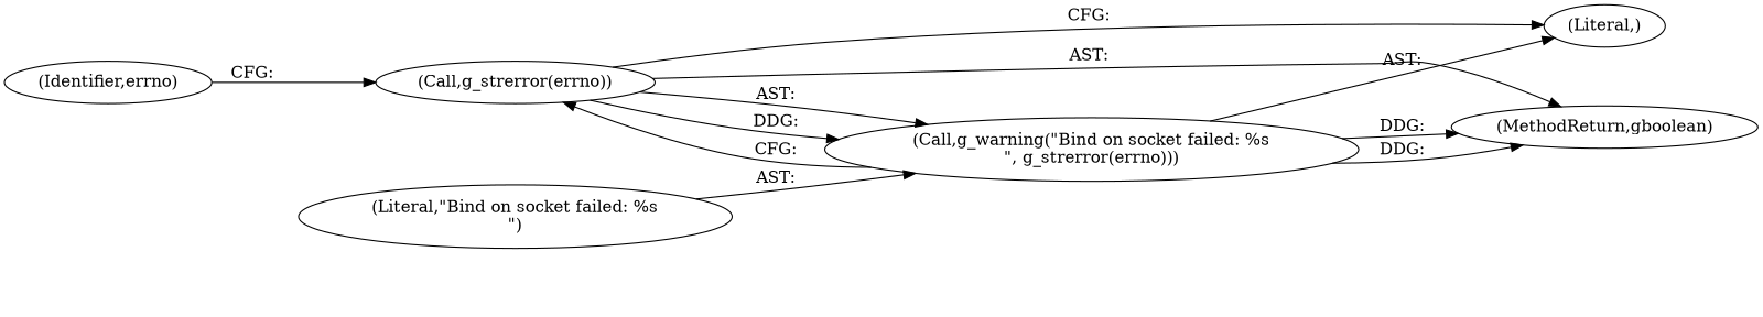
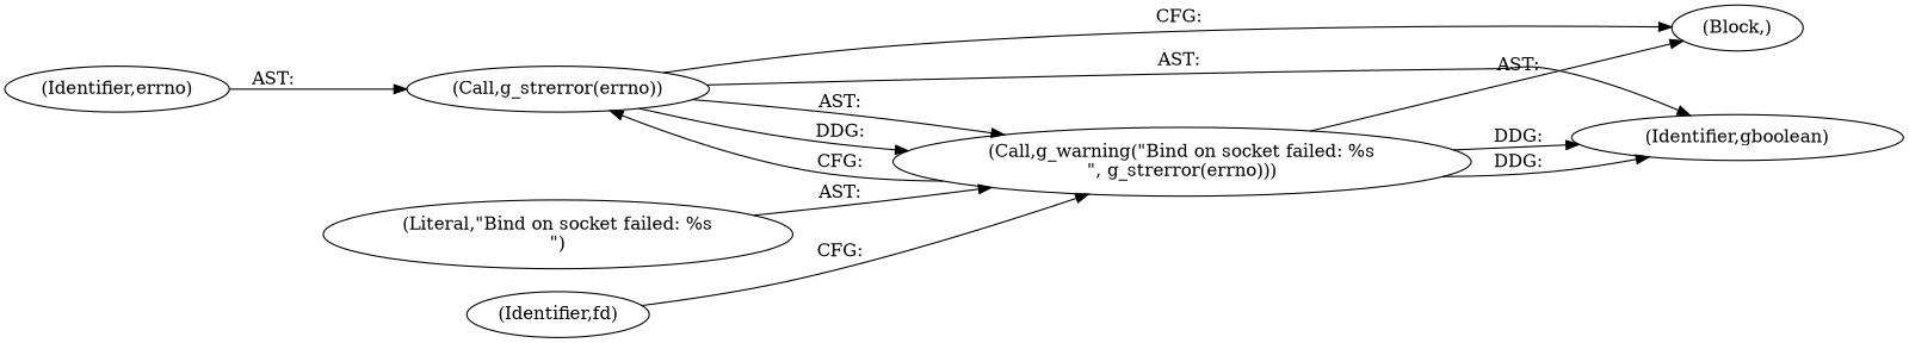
  digraph {
    rankdir=LR
    n1 [label="(Call,g_strerror(errno))"]
    n2 [label="(Call,g_warning(\"Bind on socket failed: %s\n\", g_strerror(errno)))"]
-   n3 [label="(MethodReturn,gboolean)"]
-   n4 [label="(Literal,)"]
+   n3 [label="(Identifier,gboolean)"]
+   n4 [label="(Block,)"]
    n5 [label="(Identifier,errno)"]
    n6 [label="(Literal,\"Bind on socket failed: %s\n\")"]
+   n7 [label="(Identifier,fd)"]
    n1 -> n2 [label="AST: "]
    n1 -> n2 [label="DDG: "]
    n1 -> n3 [label="AST: "]
    n1 -> n4 [label="CFG: "]
    n2 -> n1 [label="CFG: "]
    n2 -> n3 [label="DDG: "]
    n2 -> n3 [label="DDG: "]
    n2 -> n4 [label="AST: "]
-   n5 -> n1 [label="CFG: "]
+   n5 -> n1 [label="AST: "]
    n6 -> n2 [label="AST: "]
+   n7 -> n2 [label="CFG: "]
  }
